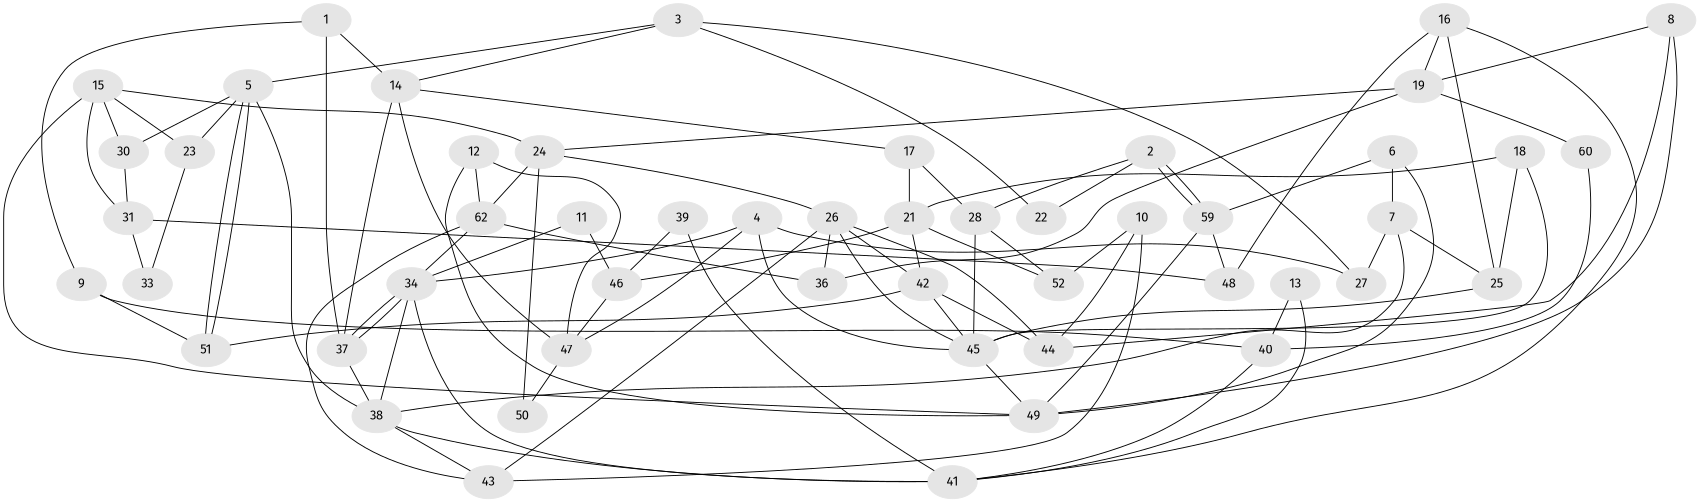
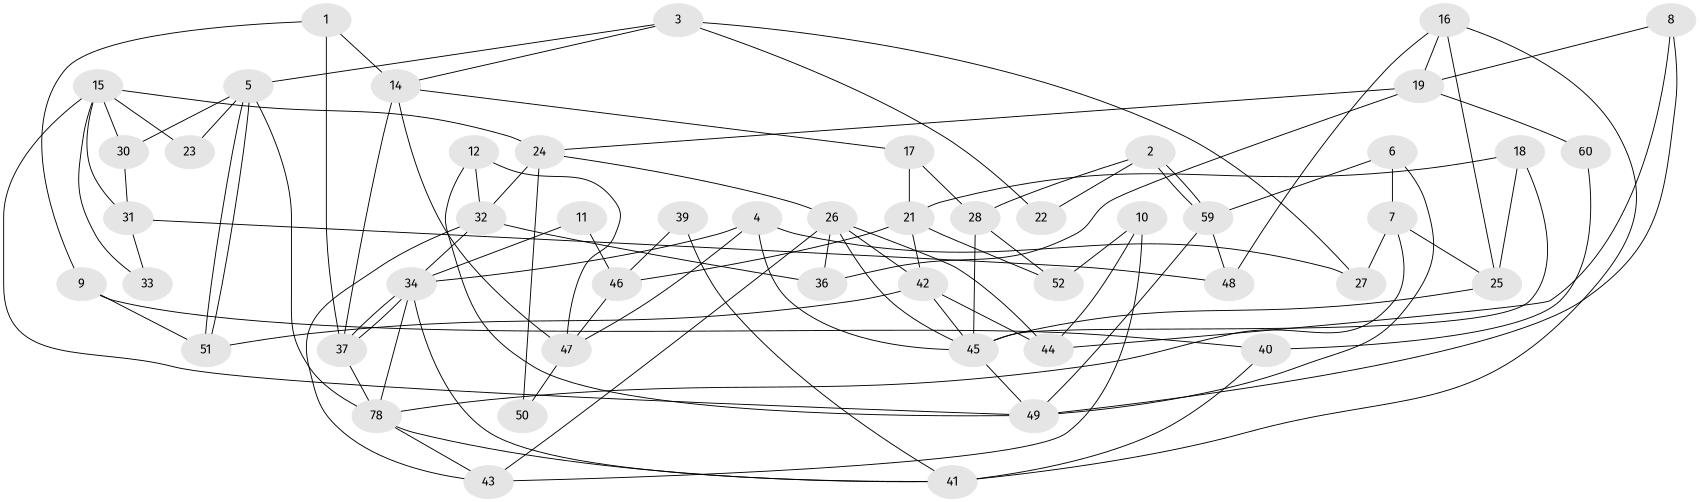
  graph {
    fontname="Fira Sans"
    node [color=gray90 fontname="Fira Sans" style=filled]
    edge [fontname="Fira Sans"]
    1
    9
    14
    37
    51
    40
    47
    17
-   38
+   38 [label=78]
    2
    22
    28
    n13 [label=59]
    45
    52
    49
    48
    3
    5
    27
    23
    30
    4
    34
    41
    50
    31
    43
    6
    7
    25
    8
    19
    44
    24
    n36 [label=60]
    36
    10
    11
    46
    12
-   32 [label=62]
-   13
+   32
    21
    15
    33
    26
    16
    42
    18
    39
    1 -- 9
    1 -- 14
    1 -- 37
    9 -- 51
    9 -- 40
    14 -- 37
    14 -- 47
    14 -- 17
    37 -- 38
    40 -- 41
    47 -- 50
    17 -- 28
    17 -- 21
    38 -- 41
    38 -- 43
    2 -- 22
    2 -- 28
    2 -- n13
    2 -- n13
    28 -- 45
    28 -- 52
    n13 -- 49
    n13 -- 48
    45 -- 49
    3 -- 14
    3 -- 22
    3 -- 5
    3 -- 27
    5 -- 51
    5 -- 51
    5 -- 38
    5 -- 23
    5 -- 30
    30 -- 31
    4 -- 47
    4 -- 45
    4 -- 27
    4 -- 34
    34 -- 37
    34 -- 37
    34 -- 38
    34 -- 41
    31 -- 48
    31 -- 33
    6 -- n13
    6 -- 49
    6 -- 7
    7 -- 38
    7 -- 27
    7 -- 25
    25 -- 45
    8 -- 49
    8 -- 19
    8 -- 44
    19 -- 24
    19 -- n36
    19 -- 36
    24 -- 50
    24 -- 32
    24 -- 26
    n36 -- 40
    10 -- 52
    10 -- 43
    10 -- 44
    11 -- 34
    11 -- 46
    46 -- 47
    12 -- 47
    12 -- 49
    12 -- 32
    32 -- 34
    32 -- 43
    32 -- 36
-   13 -- 40
-   13 -- 41
    21 -- 52
    21 -- 46
    21 -- 42
    15 -- 49
    15 -- 23
    15 -- 30
    15 -- 31
    15 -- 24
-   23 -- 33
+   15 -- 33
    26 -- 45
    26 -- 43
    26 -- 44
    26 -- 36
    26 -- 42
    16 -- 48
    16 -- 41
    16 -- 25
    16 -- 19
    42 -- 51
    42 -- 45
    42 -- 44
    18 -- 45
    18 -- 25
    18 -- 21
    39 -- 41
    39 -- 46
  }
